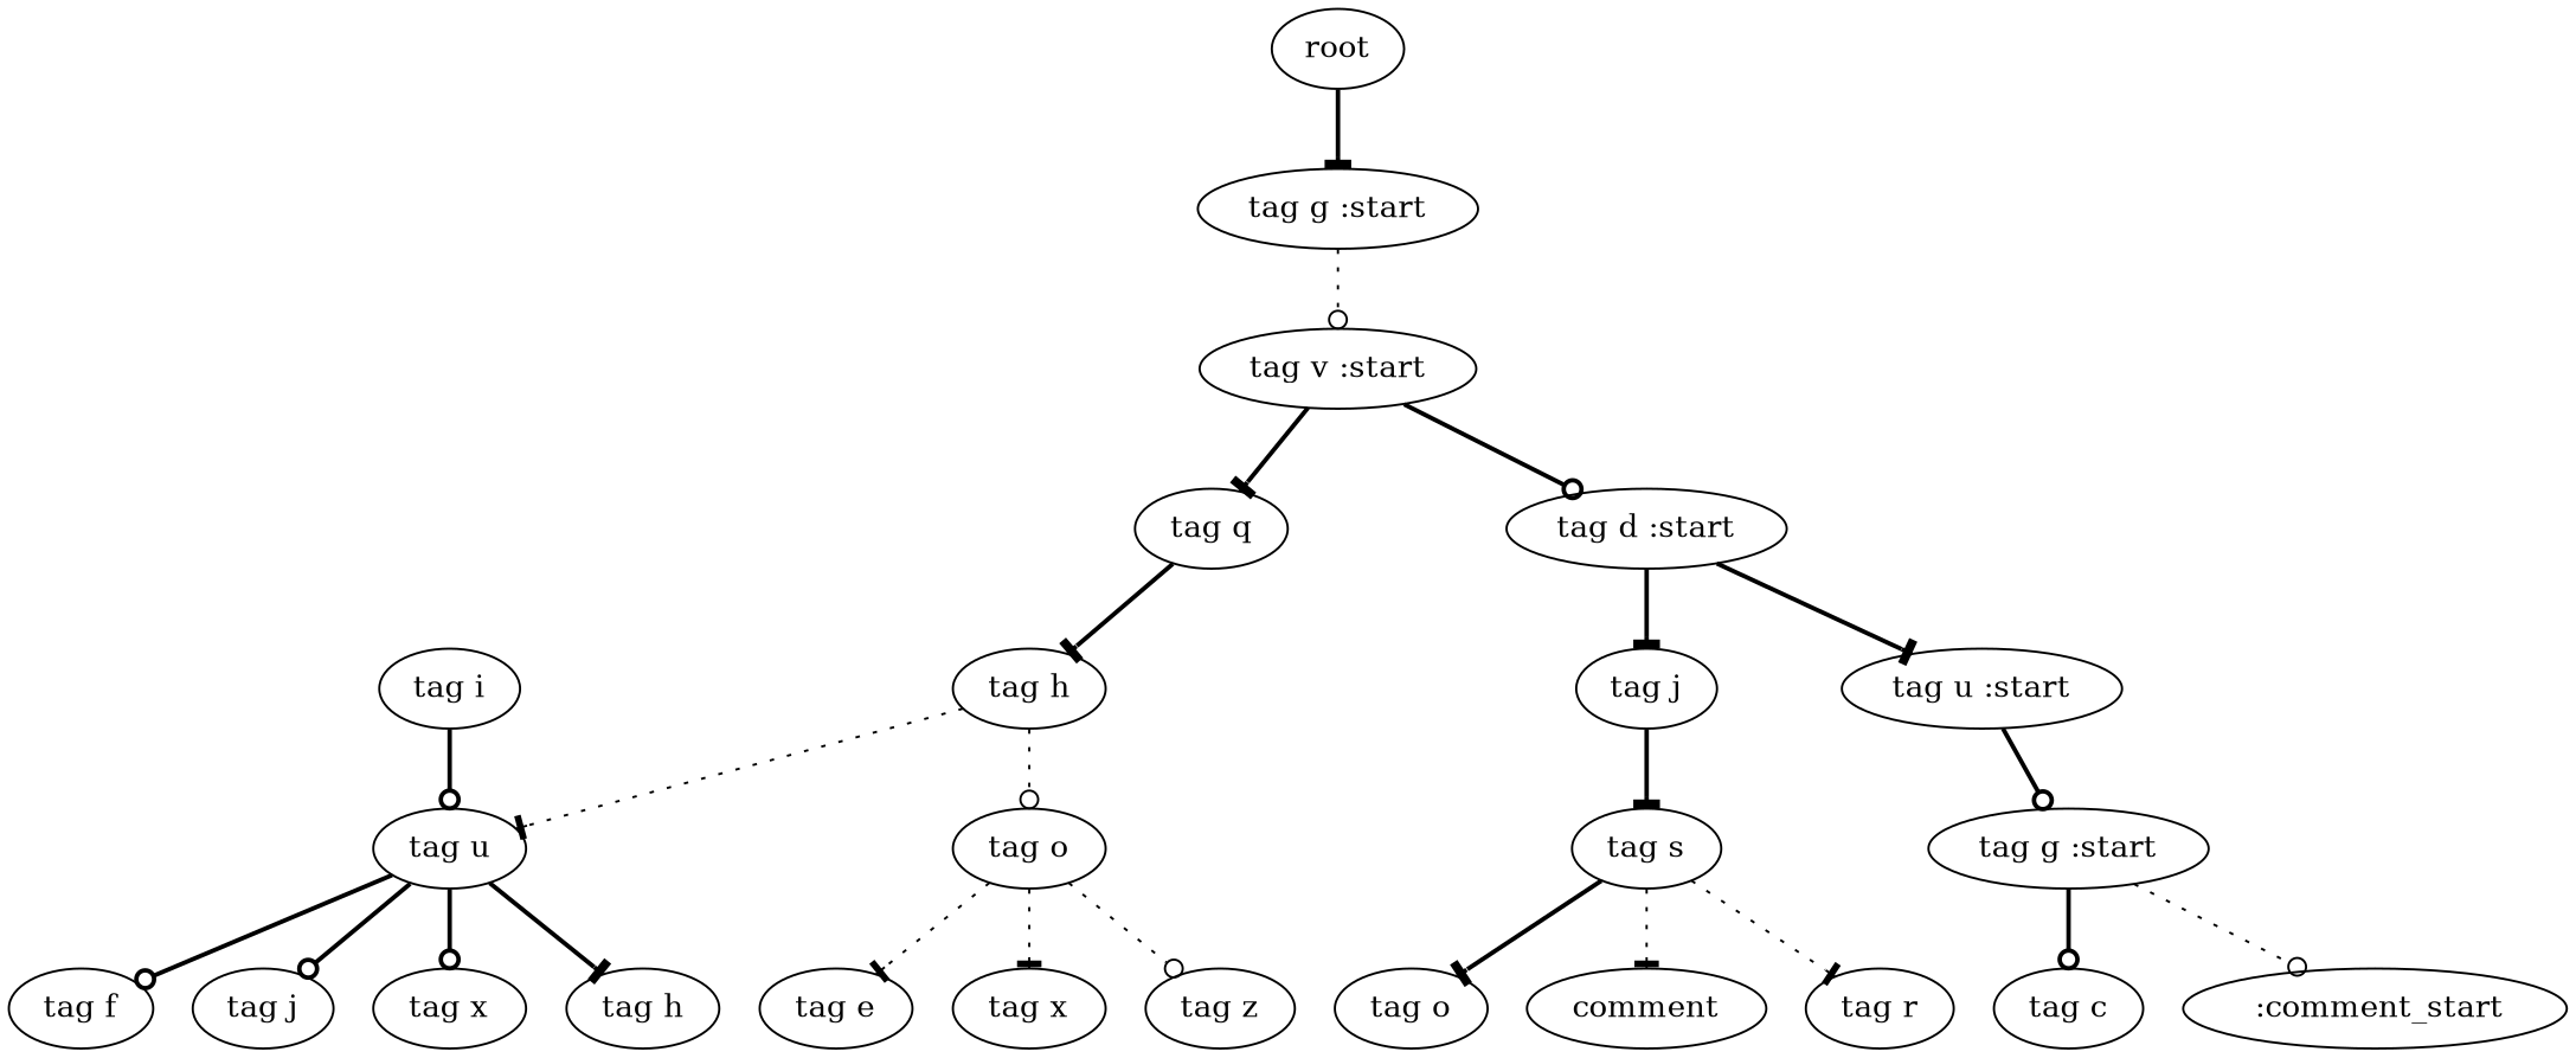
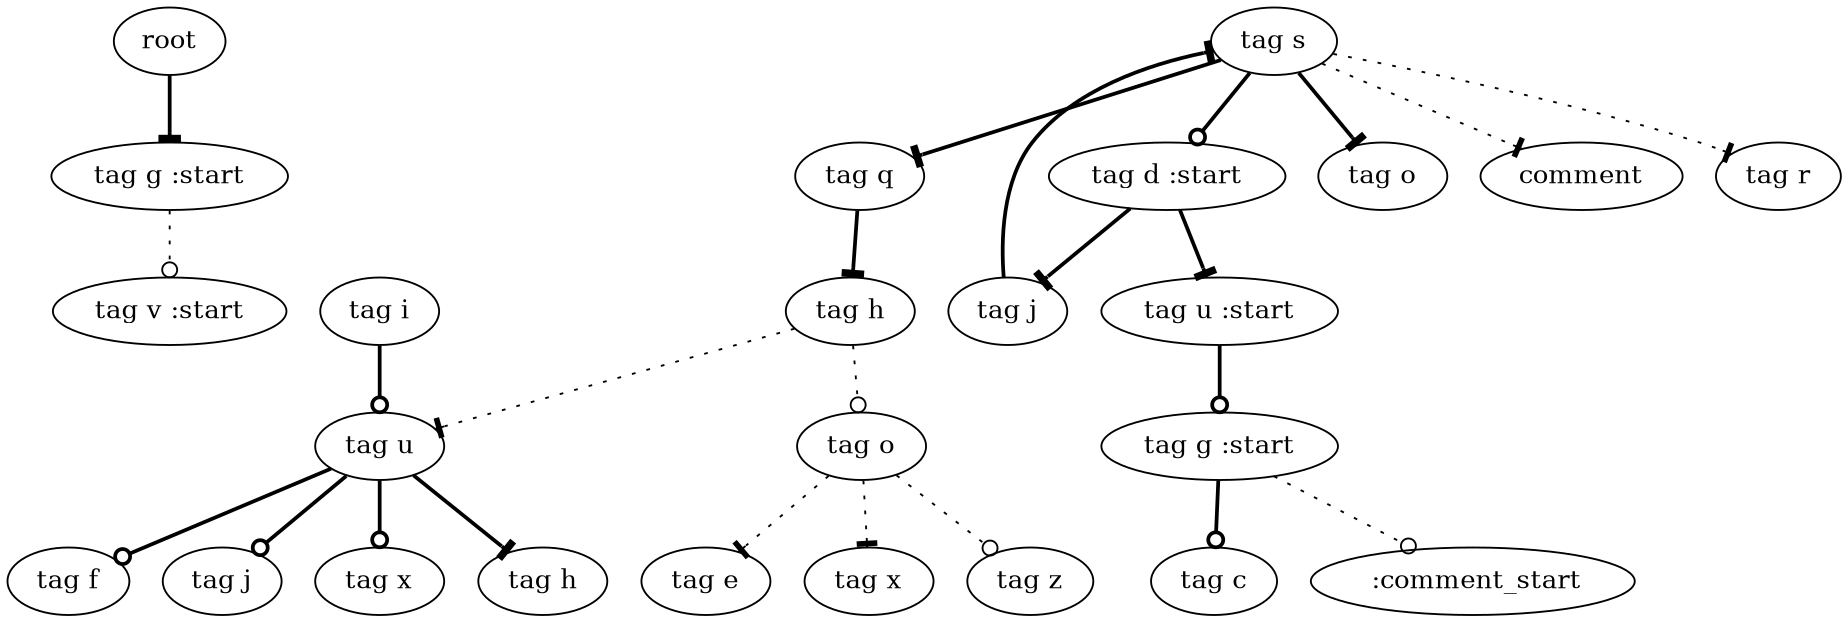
  digraph {
    edge [arrowhead=tee style=bold]
    n1 [label=root]
    n2 [label="tag g :start"]
    n3 [label="tag v :start"]
    n4 [label="tag q"]
    n5 [label="tag d :start"]
    n6 [label="tag h"]
    n7 [label="tag j"]
    n8 [label="tag u :start"]
    n9 [label="tag u"]
    n10 [label="tag o"]
    n11 [label="tag f"]
    n12 [label="tag j"]
    n13 [label="tag x"]
    n14 [label="tag h"]
    n15 [label="tag e"]
    n16 [label="tag x"]
    n17 [label="tag z"]
    n18 [label="tag i"]
    n19 [label="tag s"]
    n20 [label="tag g :start"]
    n21 [label="tag o"]
    n22 [label=comment]
    n23 [label="tag r"]
    n24 [label="tag c"]
    n25 [label=" :comment_start"]
    n1 -> n2
    n2 -> n3 [arrowhead=odot style=dotted]
-   n3 -> n4
-   n3 -> n5 [arrowhead=odot]
+   n19 -> n4
+   n19 -> n5 [arrowhead=odot]
    n4 -> n6
    n5 -> n7
    n5 -> n8
    n6 -> n9 [style=dotted]
    n6 -> n10 [arrowhead=odot style=dotted]
    n7 -> n19
    n8 -> n20 [arrowhead=odot]
    n9 -> n11 [arrowhead=odot]
    n9 -> n12 [arrowhead=odot]
    n9 -> n13 [arrowhead=odot]
    n9 -> n14
    n10 -> n15 [style=dotted]
    n10 -> n16 [style=dotted]
    n10 -> n17 [arrowhead=odot style=dotted]
    n18 -> n9 [arrowhead=odot]
    n19 -> n21
    n19 -> n22 [style=dotted]
    n19 -> n23 [style=dotted]
    n20 -> n24 [arrowhead=odot]
    n20 -> n25 [arrowhead=odot style=dotted]
  }
